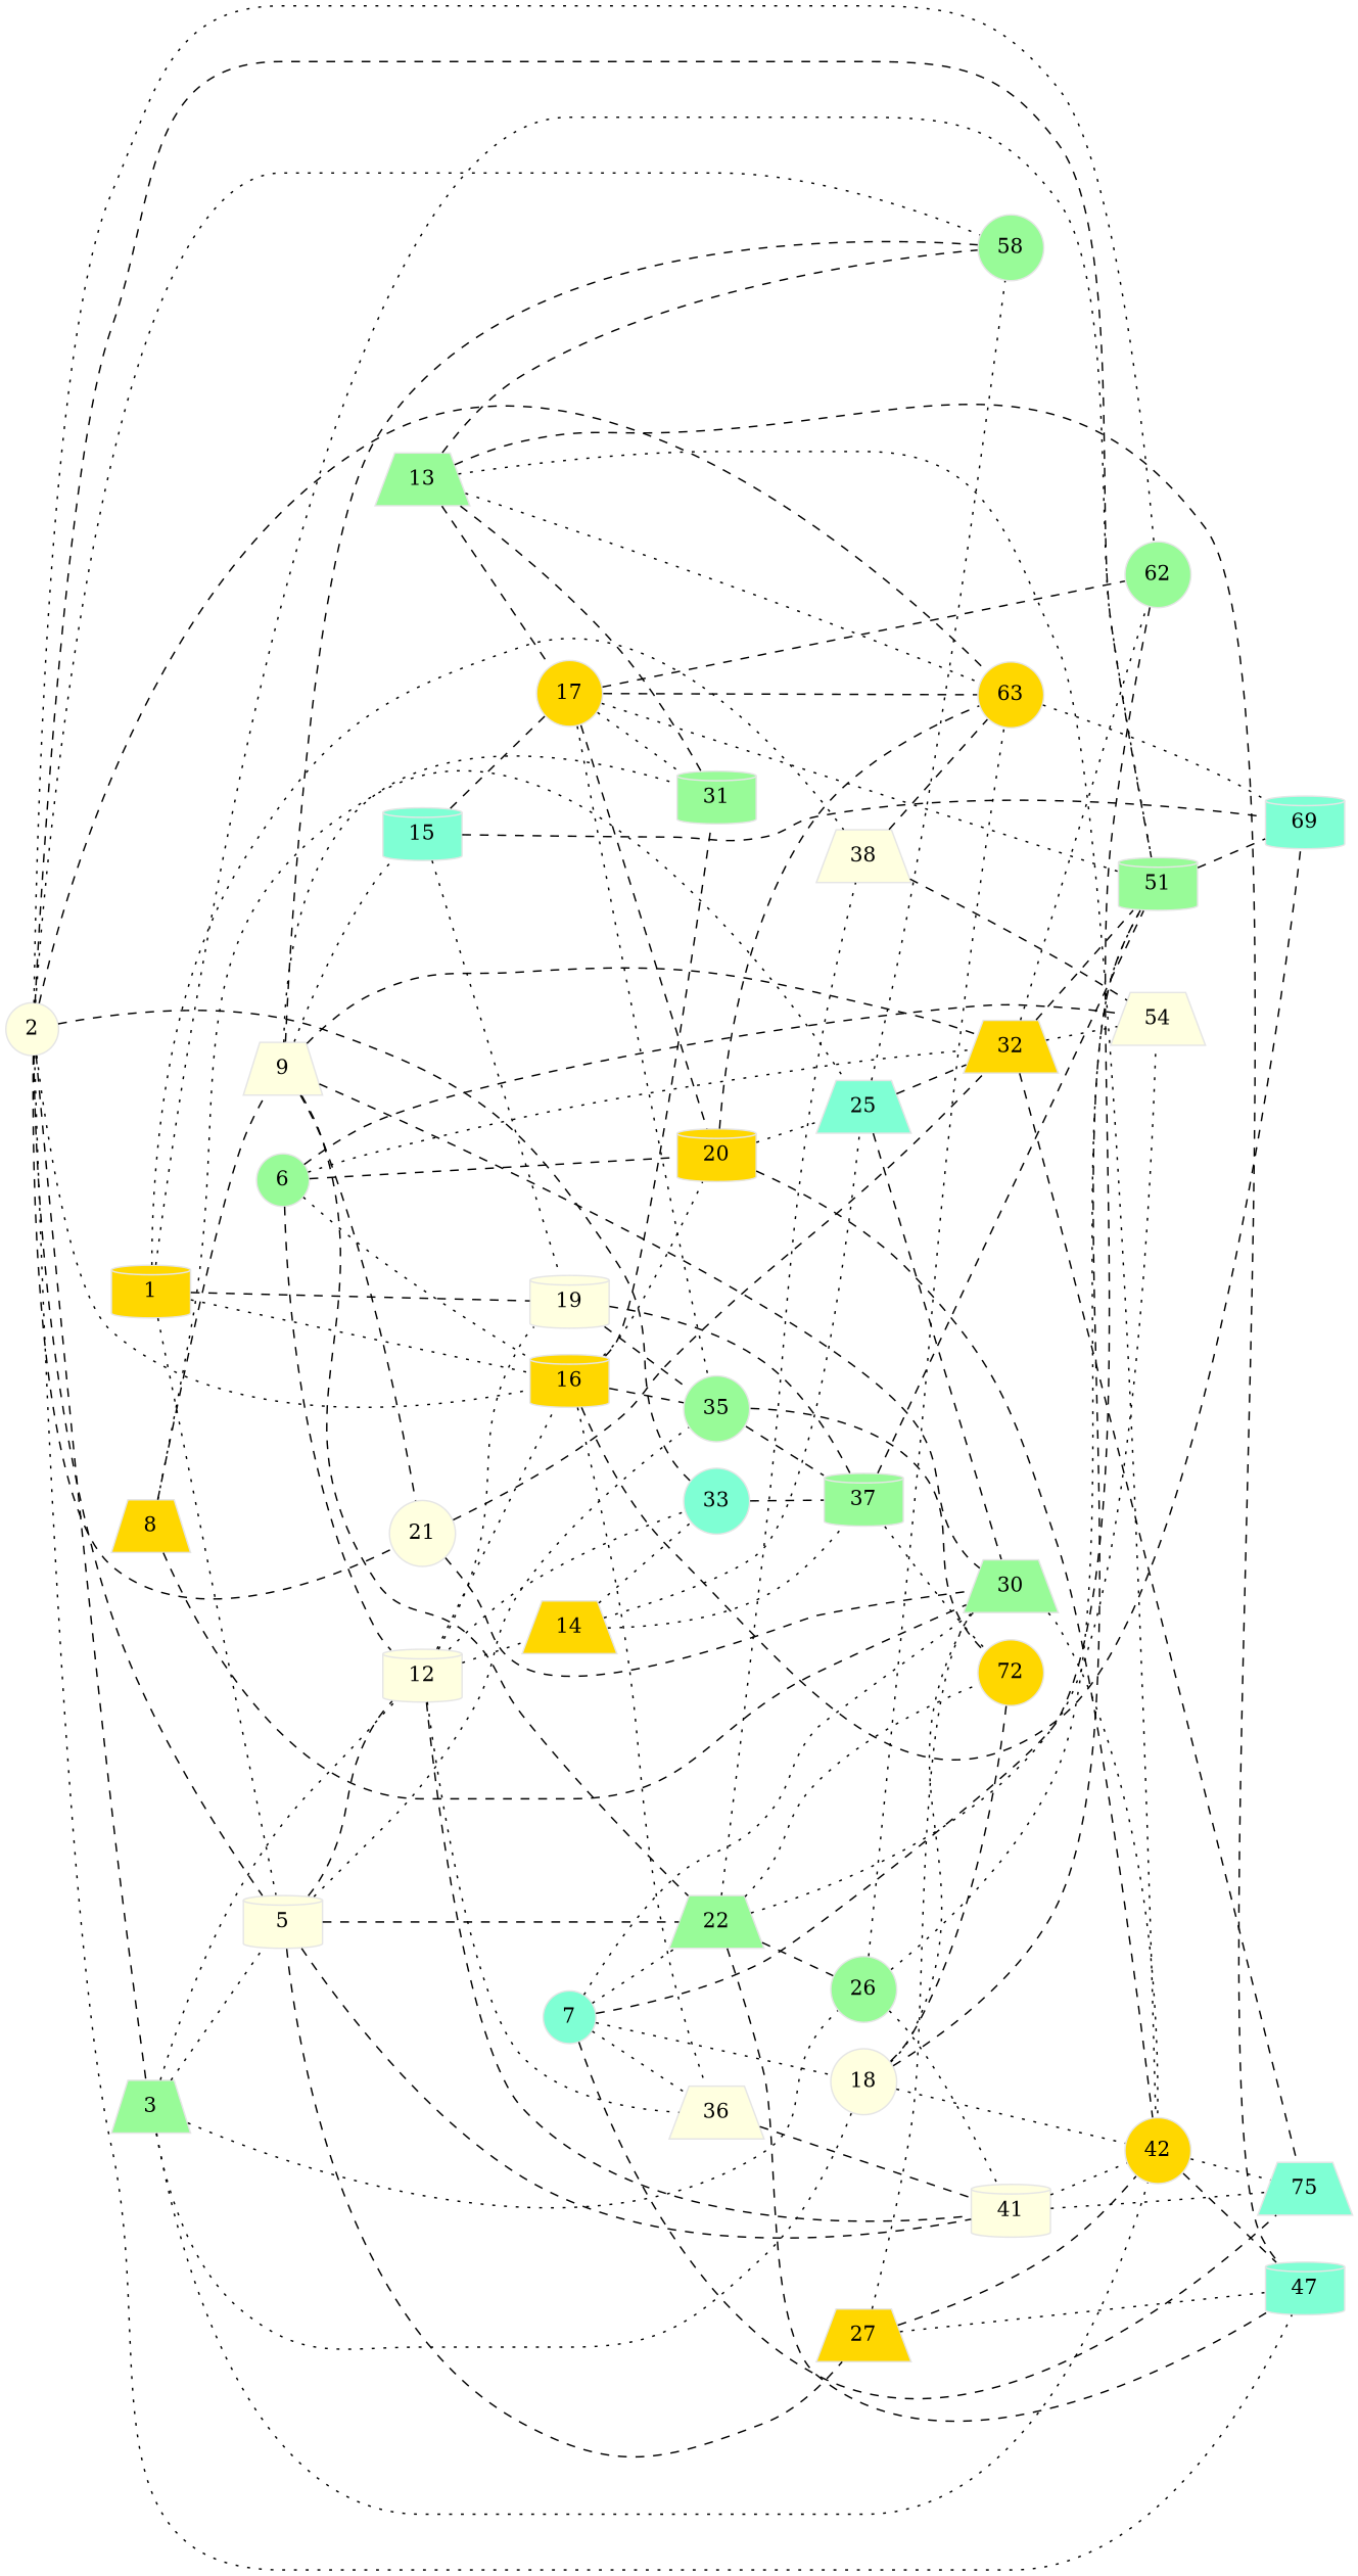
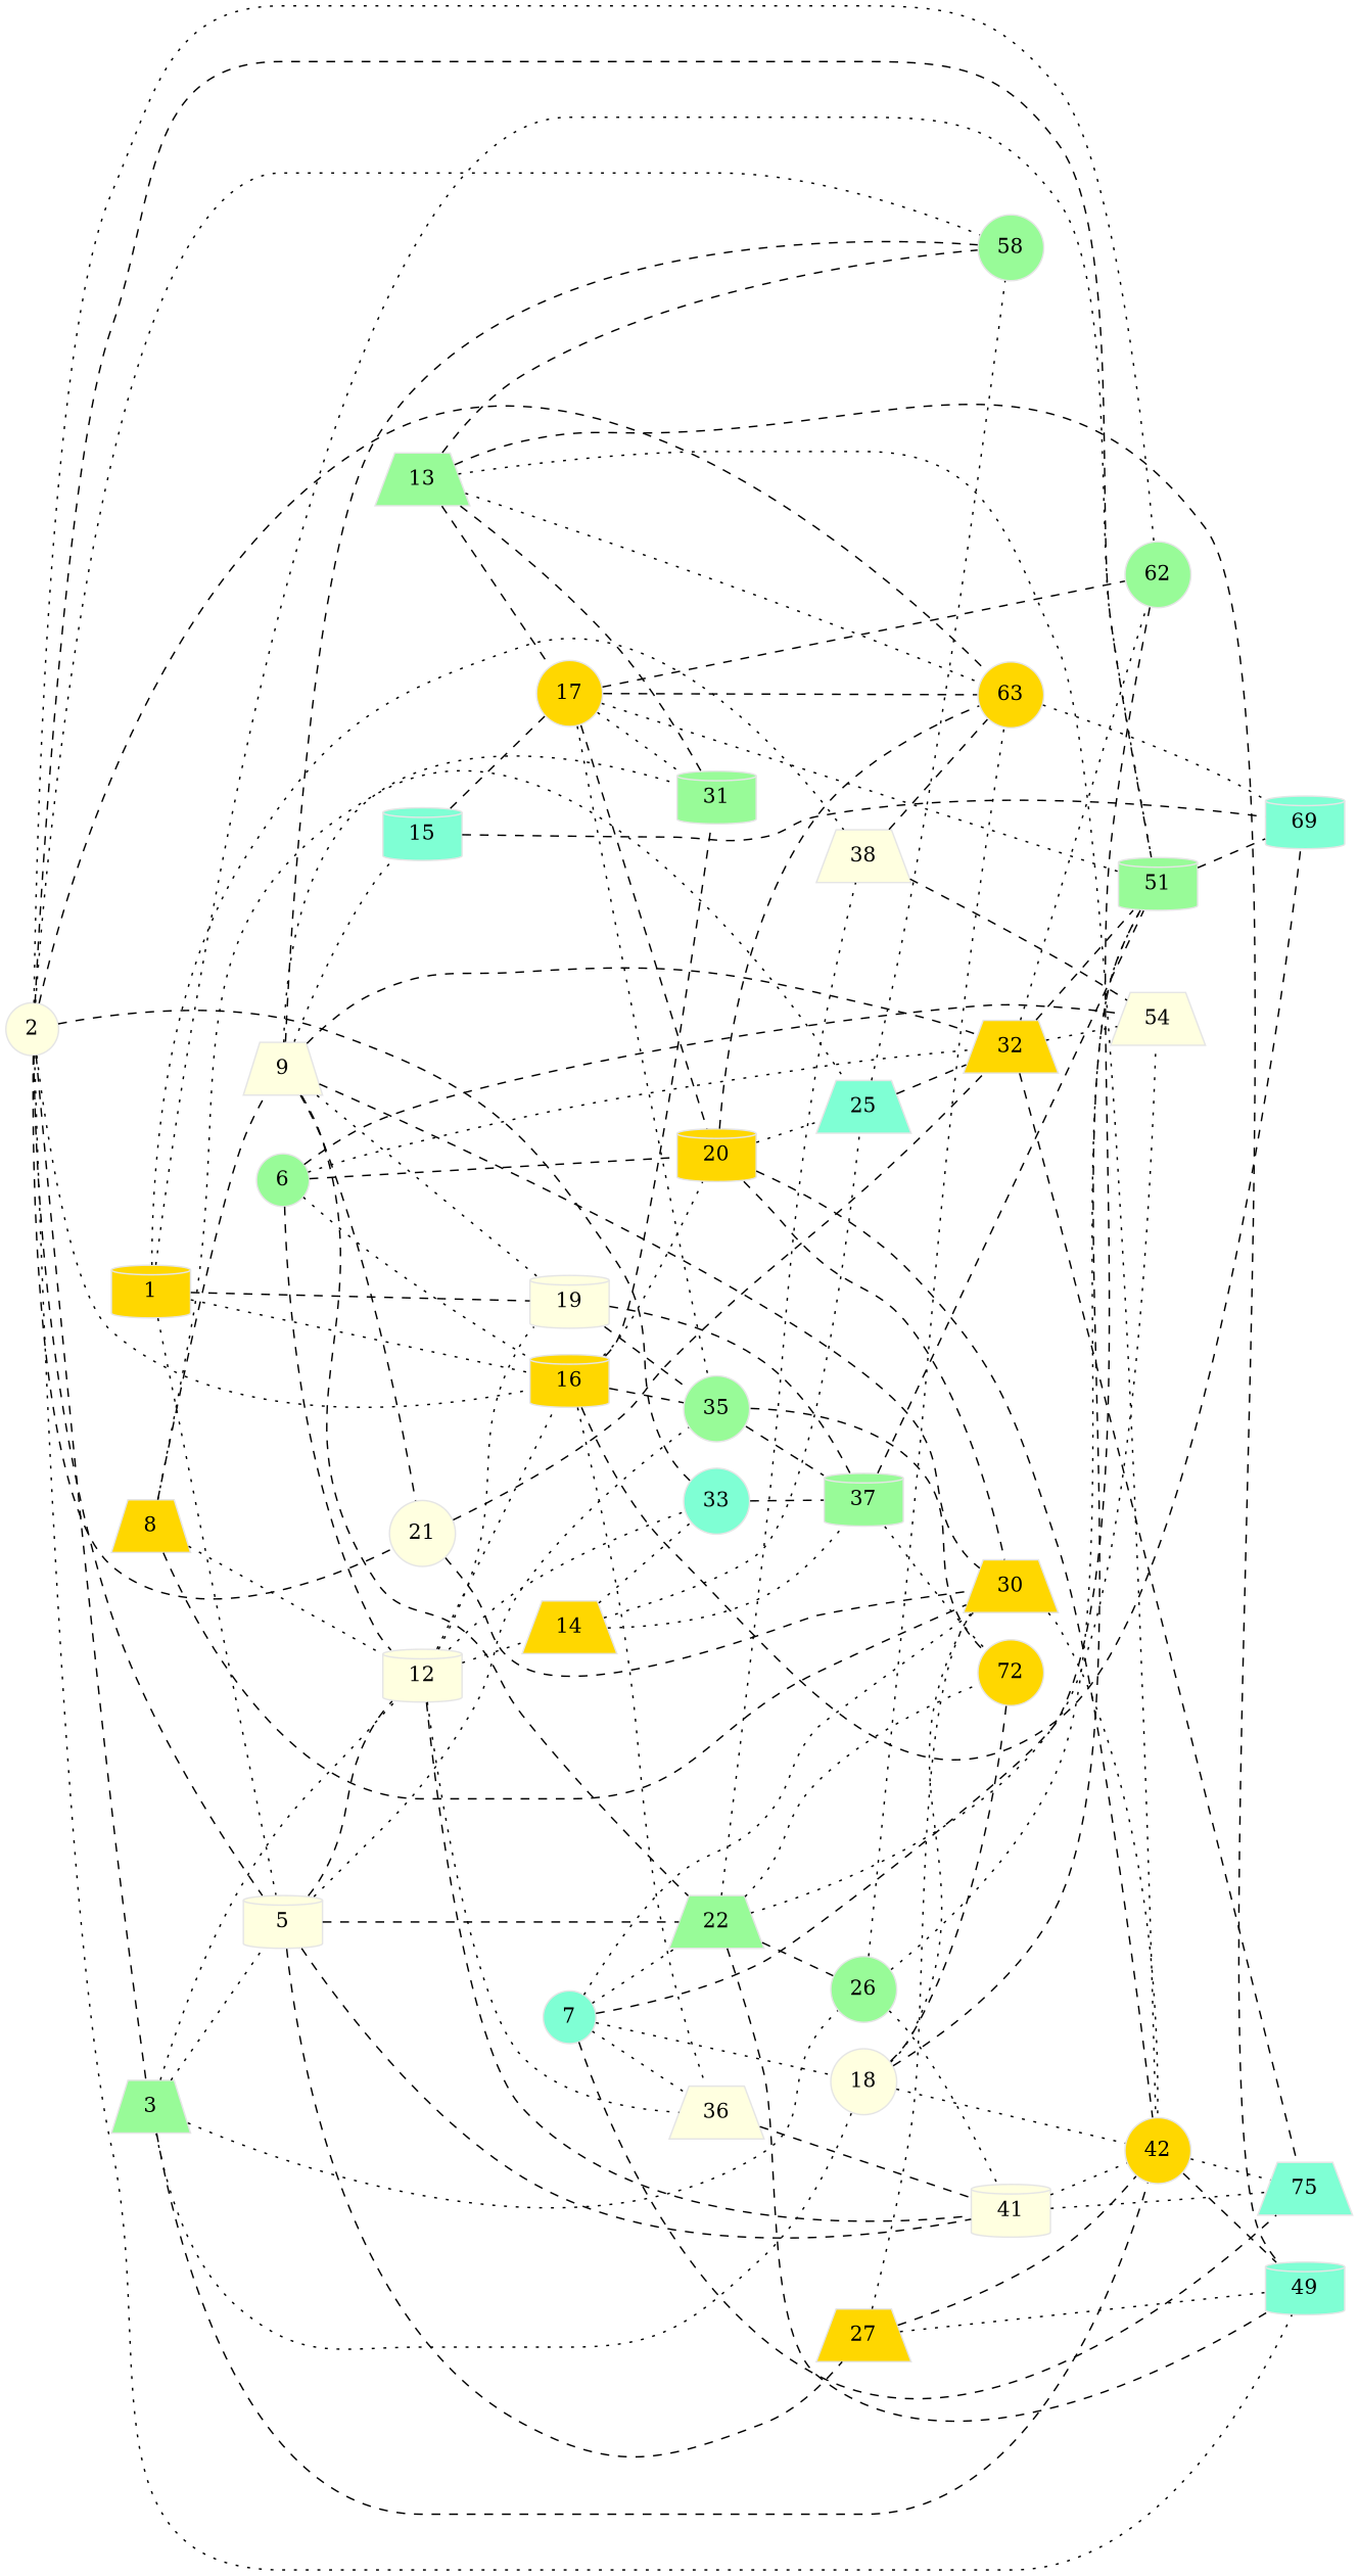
  graph {
    rankdir=LR
    node [color=gray90 fillcolor=gold shape=trapezium style=filled]
    edge [style=dashed]
    1 [shape=cylinder super="+11"]
    5 [fillcolor=lightyellow shape=cylinder super="+48+43"]
    16 [shape=cylinder super="+66+76"]
    19 [fillcolor=lightyellow shape=cylinder super="+59"]
    38 [fillcolor=lightyellow]
    51 [fillcolor=palegreen shape=cylinder super="+74+65"]
    12 [fillcolor=lightyellow shape=cylinder super="+40+77"]
    22 [fillcolor=palegreen super="+46+29"]
    27
    35 [fillcolor=palegreen shape=circle super="+61"]
    41 [fillcolor=lightyellow shape=cylinder super="+56"]
    20 [shape=cylinder super="+28+55"]
    36 [fillcolor=lightyellow]
    31 [fillcolor=palegreen shape=cylinder]
    69 [fillcolor=aquamarine shape=cylinder]
    37 [fillcolor=palegreen shape=cylinder super="+49"]
    63 [shape=circle super="+73"]
    54 [fillcolor=lightyellow]
    2 [fillcolor=lightyellow shape=circle super="+70+23+24"]
    3 [fillcolor=palegreen super="+4"]
    21 [fillcolor=lightyellow shape=circle]
    33 [fillcolor=aquamarine shape=circle]
-   47 [fillcolor=aquamarine shape=cylinder super="+83"]
+   47 [fillcolor=aquamarine shape=cylinder super="+83" label=49]
    58 [fillcolor=palegreen shape=circle]
    62 [fillcolor=palegreen shape=circle]
    18 [fillcolor=lightyellow shape=circle super="+53"]
    26 [fillcolor=palegreen shape=circle super="+44"]
    42 [shape=circle super="+60+71+78"]
    32 [super="+50+64"]
-   30 [fillcolor=palegreen super="+39"]
+   30 [super="+39"]
    14
    72 [shape=circle]
    75 [fillcolor=aquamarine]
    6 [fillcolor=palegreen shape=circle super="+68"]
    25 [fillcolor=aquamarine super="+57"]
    7 [fillcolor=aquamarine shape=circle super="+80"]
    9 [fillcolor=lightyellow super="+10"]
    15 [fillcolor=aquamarine shape=cylinder]
    8
    17 [shape=circle super="+34"]
    13 [fillcolor=palegreen super="+45"]
    1 -- 5 [style=dotted]
    1 -- 16 [style=dotted]
    1 -- 19 [weight=2]
    1 -- 38 [style=dotted]
    1 -- 51 [style=dotted]
    5 -- 12
    5 -- 22
    5 -- 27
    5 -- 35 [style=dotted]
    5 -- 41
    16 -- 35
    16 -- 20 [style=dotted]
    16 -- 36 [style=dotted]
    16 -- 31
    16 -- 69
    19 -- 35
    19 -- 37
    38 -- 63
    38 -- 54
    51 -- 69
    12 -- 16 [style=dotted]
    12 -- 19 [style=dotted]
    12 -- 41
    12 -- 36 [style=dotted]
    12 -- 33 [style=dotted]
    12 -- 14 [style=dotted]
    22 -- 38 [style=dotted]
    22 -- 54 [style=dotted]
    22 -- 47
    22 -- 26
    22 -- 72 [style=dotted]
    27 -- 47 [style=dotted]
    27 -- 42
    27 -- 30 [style=dotted]
    35 -- 37
    35 -- 72
    41 -- 42 [style=dotted]
    41 -- 75 [style=dotted]
    20 -- 63
    20 -- 42
    20 -- 25 [style=dotted]
    36 -- 41
    37 -- 51
    37 -- 72 [style=dotted]
    63 -- 69 [style=dotted]
    2 -- 5
    2 -- 16 [style=dotted]
    2 -- 51
    2 -- 63
    2 -- 3
    2 -- 21
    2 -- 33
    2 -- 47 [style=dotted]
    2 -- 58 [style=dotted]
    2 -- 62 [style=dotted]
    3 -- 5 [style=dotted]
    3 -- 12 [style=dotted]
    3 -- 18 [style=dotted]
    3 -- 26 [style=dotted]
-   3 -- 42 [style=dotted]
+   3 -- 42
    21 -- 32
    21 -- 30
    33 -- 37
    18 -- 51
    18 -- 42 [style=dotted]
    18 -- 30 [style=dotted]
    18 -- 72
    26 -- 51 [style=dotted]
    26 -- 41 [style=dotted]
    26 -- 63 [style=dotted weight=2]
    42 -- 47 [weight=2]
    42 -- 75 [style=dotted]
    32 -- 51
    32 -- 54 [style=dotted]
    32 -- 62 [style=dotted]
    32 -- 75
    30 -- 42 [style=dotted]
    14 -- 37 [style=dotted]
    14 -- 33 [style=dotted]
    14 -- 25 [style=dotted]
    6 -- 16 [style=dotted]
    6 -- 12
    6 -- 20 [weight=2]
    6 -- 54
    6 -- 32 [style=dotted]
    25 -- 58 [style=dotted]
    25 -- 32
-   25 -- 30
+   20 -- 30
    7 -- 22 [style=dotted]
    7 -- 36 [style=dotted]
    7 -- 62
    7 -- 18 [style=dotted]
    7 -- 30 [style=dotted]
    7 -- 75
    9 -- 22
    9 -- 31 [style=dotted]
    9 -- 21
    9 -- 58
    9 -- 32
    9 -- 30
    9 -- 15 [style=dotted]
-   15 -- 19 [style=dotted]
+   9 -- 19 [style=dotted]
    15 -- 69
    15 -- 17
+   8 -- 12 [style=dotted]
    8 -- 30
    8 -- 25 [style=dotted]
    8 -- 9
    17 -- 51 [style=dotted]
    17 -- 35 [style=dotted]
    17 -- 20
    17 -- 31 [style=dotted]
    17 -- 63
    17 -- 62
    13 -- 31
    13 -- 63 [style=dotted]
    13 -- 47
    13 -- 58
    13 -- 42 [style=dotted]
    13 -- 17
  }
